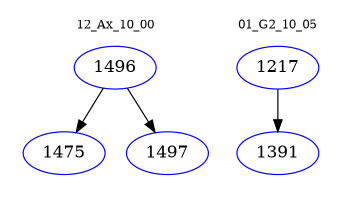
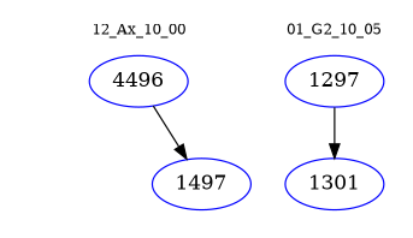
  digraph {
    node [color=blue]
    edge [color=black]
-   n1 [label=1496]
-   n2 [label=1475]
+   n1 [label=4496]
    n3 [label=1497]
-   n4 [label=1217]
-   n5 [label=1391]
+   n4 [label=1297]
+   n5 [label=1301]
    subgraph cluster_1 {
      color=white
      fontsize=10
      label="12_Ax_10_00"
      n1
-     n2
      n3
    }
    subgraph cluster_2 {
      color=white
      fontsize=10
      label="01_G2_10_05"
      n4
      n5
    }
-   n1 -> n2
    n1 -> n3
    n4 -> n5
  }
